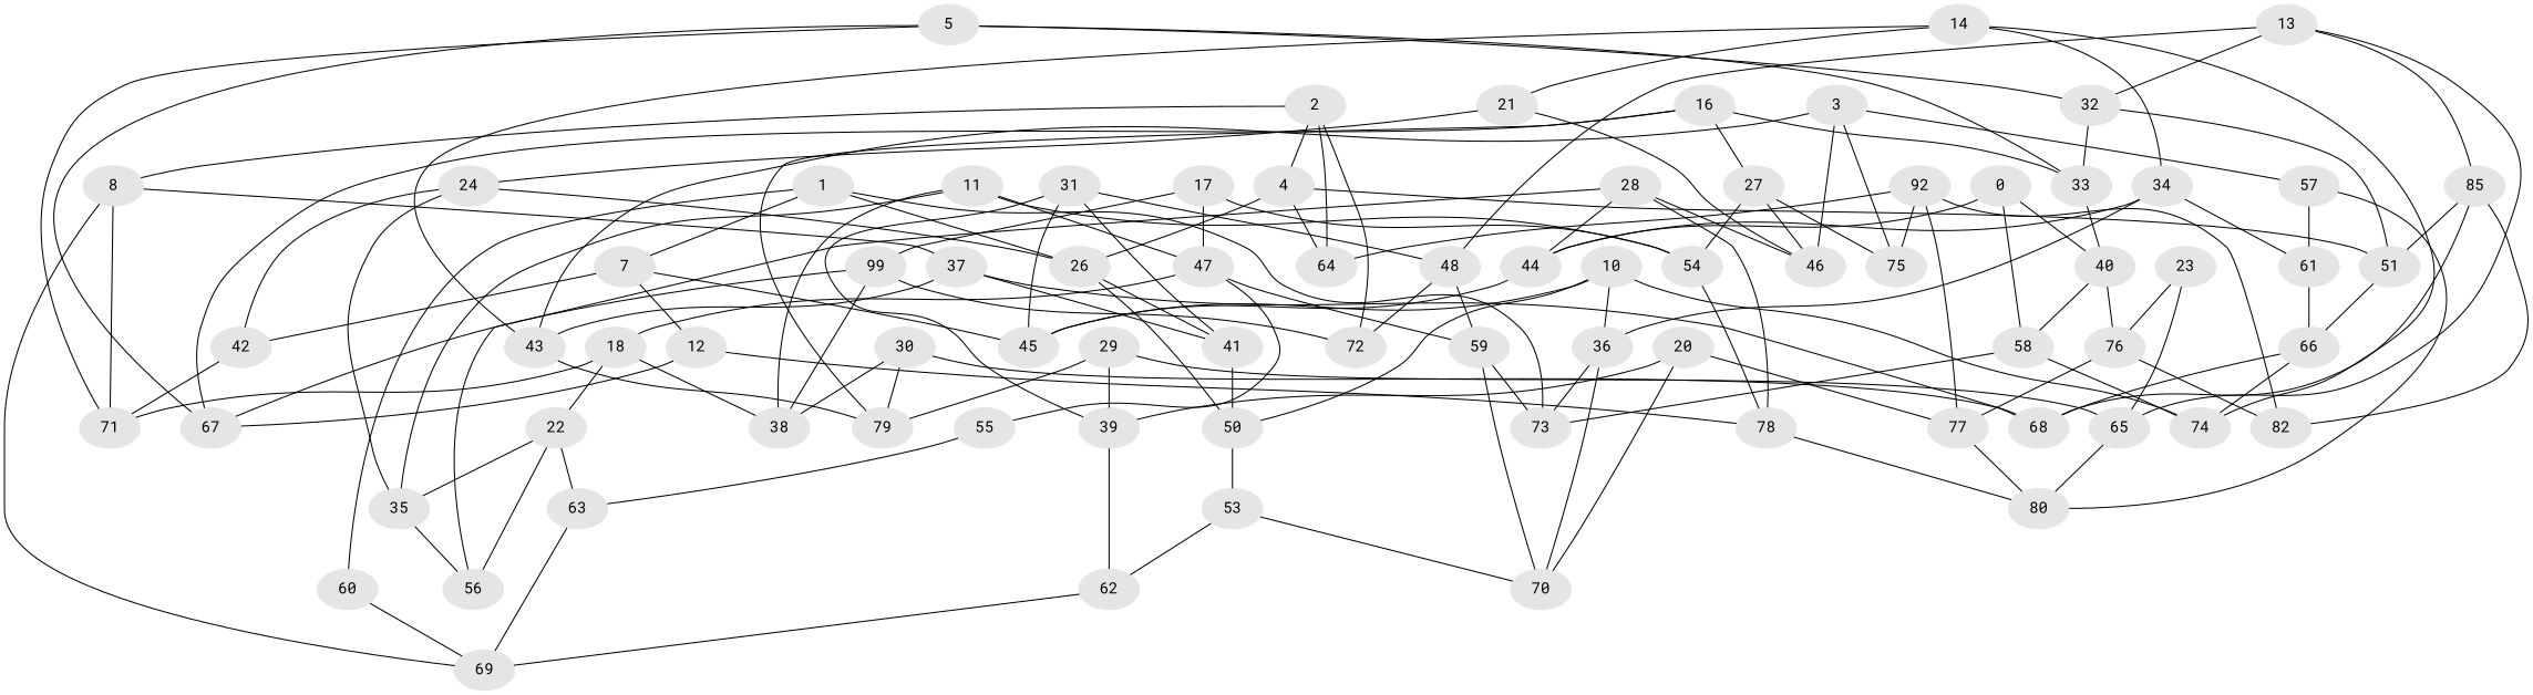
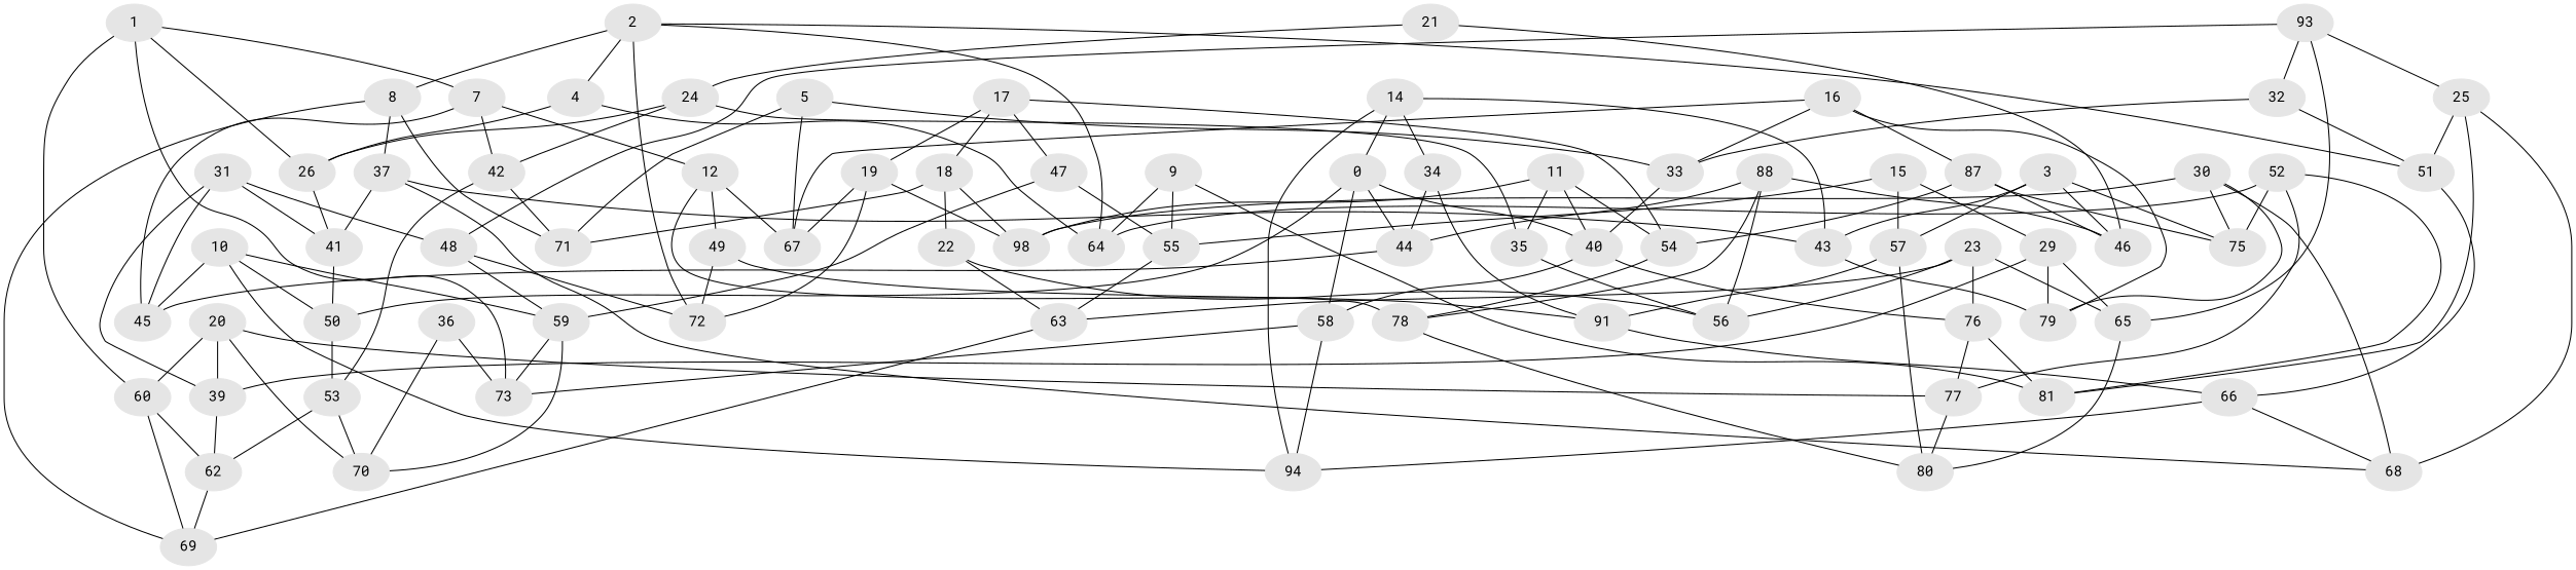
  graph {
    fontname="Roboto Mono"
    node [color=gray90 fontname="Roboto Mono" style=filled]
    edge [fontname="Roboto Mono"]
    1
    7
    26
    60
    73
    12
    42
    45
    41
    69
    62
    2
    4
    8
    64
    72
    51
    71
    37
    3
    43
    46
    57
    75
    79
-   61
+   61 [label=91]
    80
    66
    5
    32
    33
    67
    40
    n34 [label=0]
    44
    50
    58
    76
    53
-   74
+   74 [label=94]
+   49
    78
    68
+   9
    55
-   81 [label=82]
+   81
    21
    24
    63
    10
    36
    70
    11
    35
-   38
+   38 [label=98]
    47
    54
    56
    59
-   13
-   25 [label=85]
+   13 [label=93]
+   25
    48
    65
    14
    34
+   15
    29
    39
    16
-   27
+   27 [label=87]
    17
    18
-   19 [label=99]
+   19
    22
    20
    77
    23
-   28
+   28 [label=88]
    30
    31
-   52 [label=92]
+   52
    1 -- 7
    1 -- 26
    1 -- 60
    1 -- 73
    7 -- 12
    7 -- 42
    7 -- 45
    26 -- 41
    60 -- 69
+   60 -- 62
    12 -- 67
+   12 -- 49
    12 -- 78
    42 -- 71
+   42 -- 53
    41 -- 50
    62 -- 69
    2 -- 4
    2 -- 8
    2 -- 64
    2 -- 72
    4 -- 26
    4 -- 64
-   4 -- 51
+   2 -- 51
    8 -- 69
    8 -- 71
    8 -- 37
    51 -- 66
    37 -- 41
    37 -- 43
    37 -- 68
    3 -- 43
    3 -- 46
    3 -- 57
    3 -- 75
    43 -- 79
    57 -- 61
    57 -- 80
    61 -- 66
    66 -- 74
    66 -- 68
    5 -- 71
-   5 -- 32
    5 -- 33
    5 -- 67
    32 -- 51
    32 -- 33
    33 -- 40
    40 -- 58
    40 -- 76
    n34 -- 40
    n34 -- 44
-   26 -- 50
+   n34 -- 50
    n34 -- 58
    44 -- 45
    50 -- 53
    58 -- 73
    58 -- 74
    76 -- 81
    76 -- 77
    53 -- 62
    53 -- 70
+   49 -- 72
+   49 -- 61
    78 -- 80
+   9 -- 64
+   9 -- 55
+   9 -- 81
    55 -- 63
    21 -- 46
    21 -- 24
    24 -- 26
    24 -- 42
    24 -- 35
    63 -- 69
    10 -- 45
    10 -- 50
    10 -- 74
-   10 -- 36
+   10 -- 59
    36 -- 73
    36 -- 70
    11 -- 35
    11 -- 38
-   11 -- 47
+   11 -- 40
    11 -- 54
    35 -- 56
    47 -- 55
    47 -- 59
    54 -- 78
    59 -- 73
    59 -- 70
    13 -- 32
    13 -- 25
    13 -- 48
    13 -- 65
    25 -- 51
    25 -- 68
    25 -- 81
    48 -- 72
    48 -- 59
    65 -- 80
    14 -- 43
    14 -- 74
-   14 -- 21
+   14 -- n34
    14 -- 34
    34 -- 61
    34 -- 44
-   34 -- 36
+   15 -- 57
+   15 -- 55
+   15 -- 29
    29 -- 79
    29 -- 65
    29 -- 39
    39 -- 62
    16 -- 79
    16 -- 33
    16 -- 67
    16 -- 27
    27 -- 46
    27 -- 75
    27 -- 54
    17 -- 47
    17 -- 54
-   47 -- 18
+   17 -- 18
    17 -- 19
    18 -- 71
    18 -- 38
    18 -- 22
    19 -- 72
    19 -- 67
    19 -- 38
    22 -- 63
-   22 -- 35
    22 -- 56
+   20 -- 60
    20 -- 70
    20 -- 39
    20 -- 77
    77 -- 80
    23 -- 76
+   23 -- 63
+   23 -- 56
    23 -- 65
    28 -- 46
    28 -- 44
    28 -- 78
    28 -- 56
+   30 -- 75
    30 -- 79
    30 -- 68
    30 -- 38
    31 -- 45
    31 -- 41
    31 -- 48
    31 -- 39
    52 -- 64
    52 -- 75
    52 -- 81
    52 -- 77
  }
